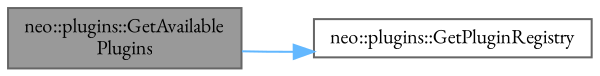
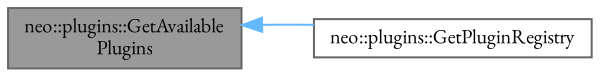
  digraph {
    rankdir=LR
    fontname="EB Garamond"
    node [fontname="EB Garamond" fontsize=10 shape=box style=filled]
    n1 [color=gray40 fillcolor=grey60 fontcolor=black height=0.2 label="neo::plugins::GetAvailable\lPlugins" width=0.4]
    n2 [color=grey40 fillcolor=white height=0.2 label="neo::plugins::GetPluginRegistry" width=0.4]
-   n1 -> n2 [color=steelblue1 fontname="EB Garamond" fontsize=10 labelfontname=Helvetica labelfontsize=10 style=solid]
+   n2 -> n1 [color=steelblue1 fontname="EB Garamond" fontsize=10 labelfontname=Helvetica labelfontsize=10 style=solid]
  }
